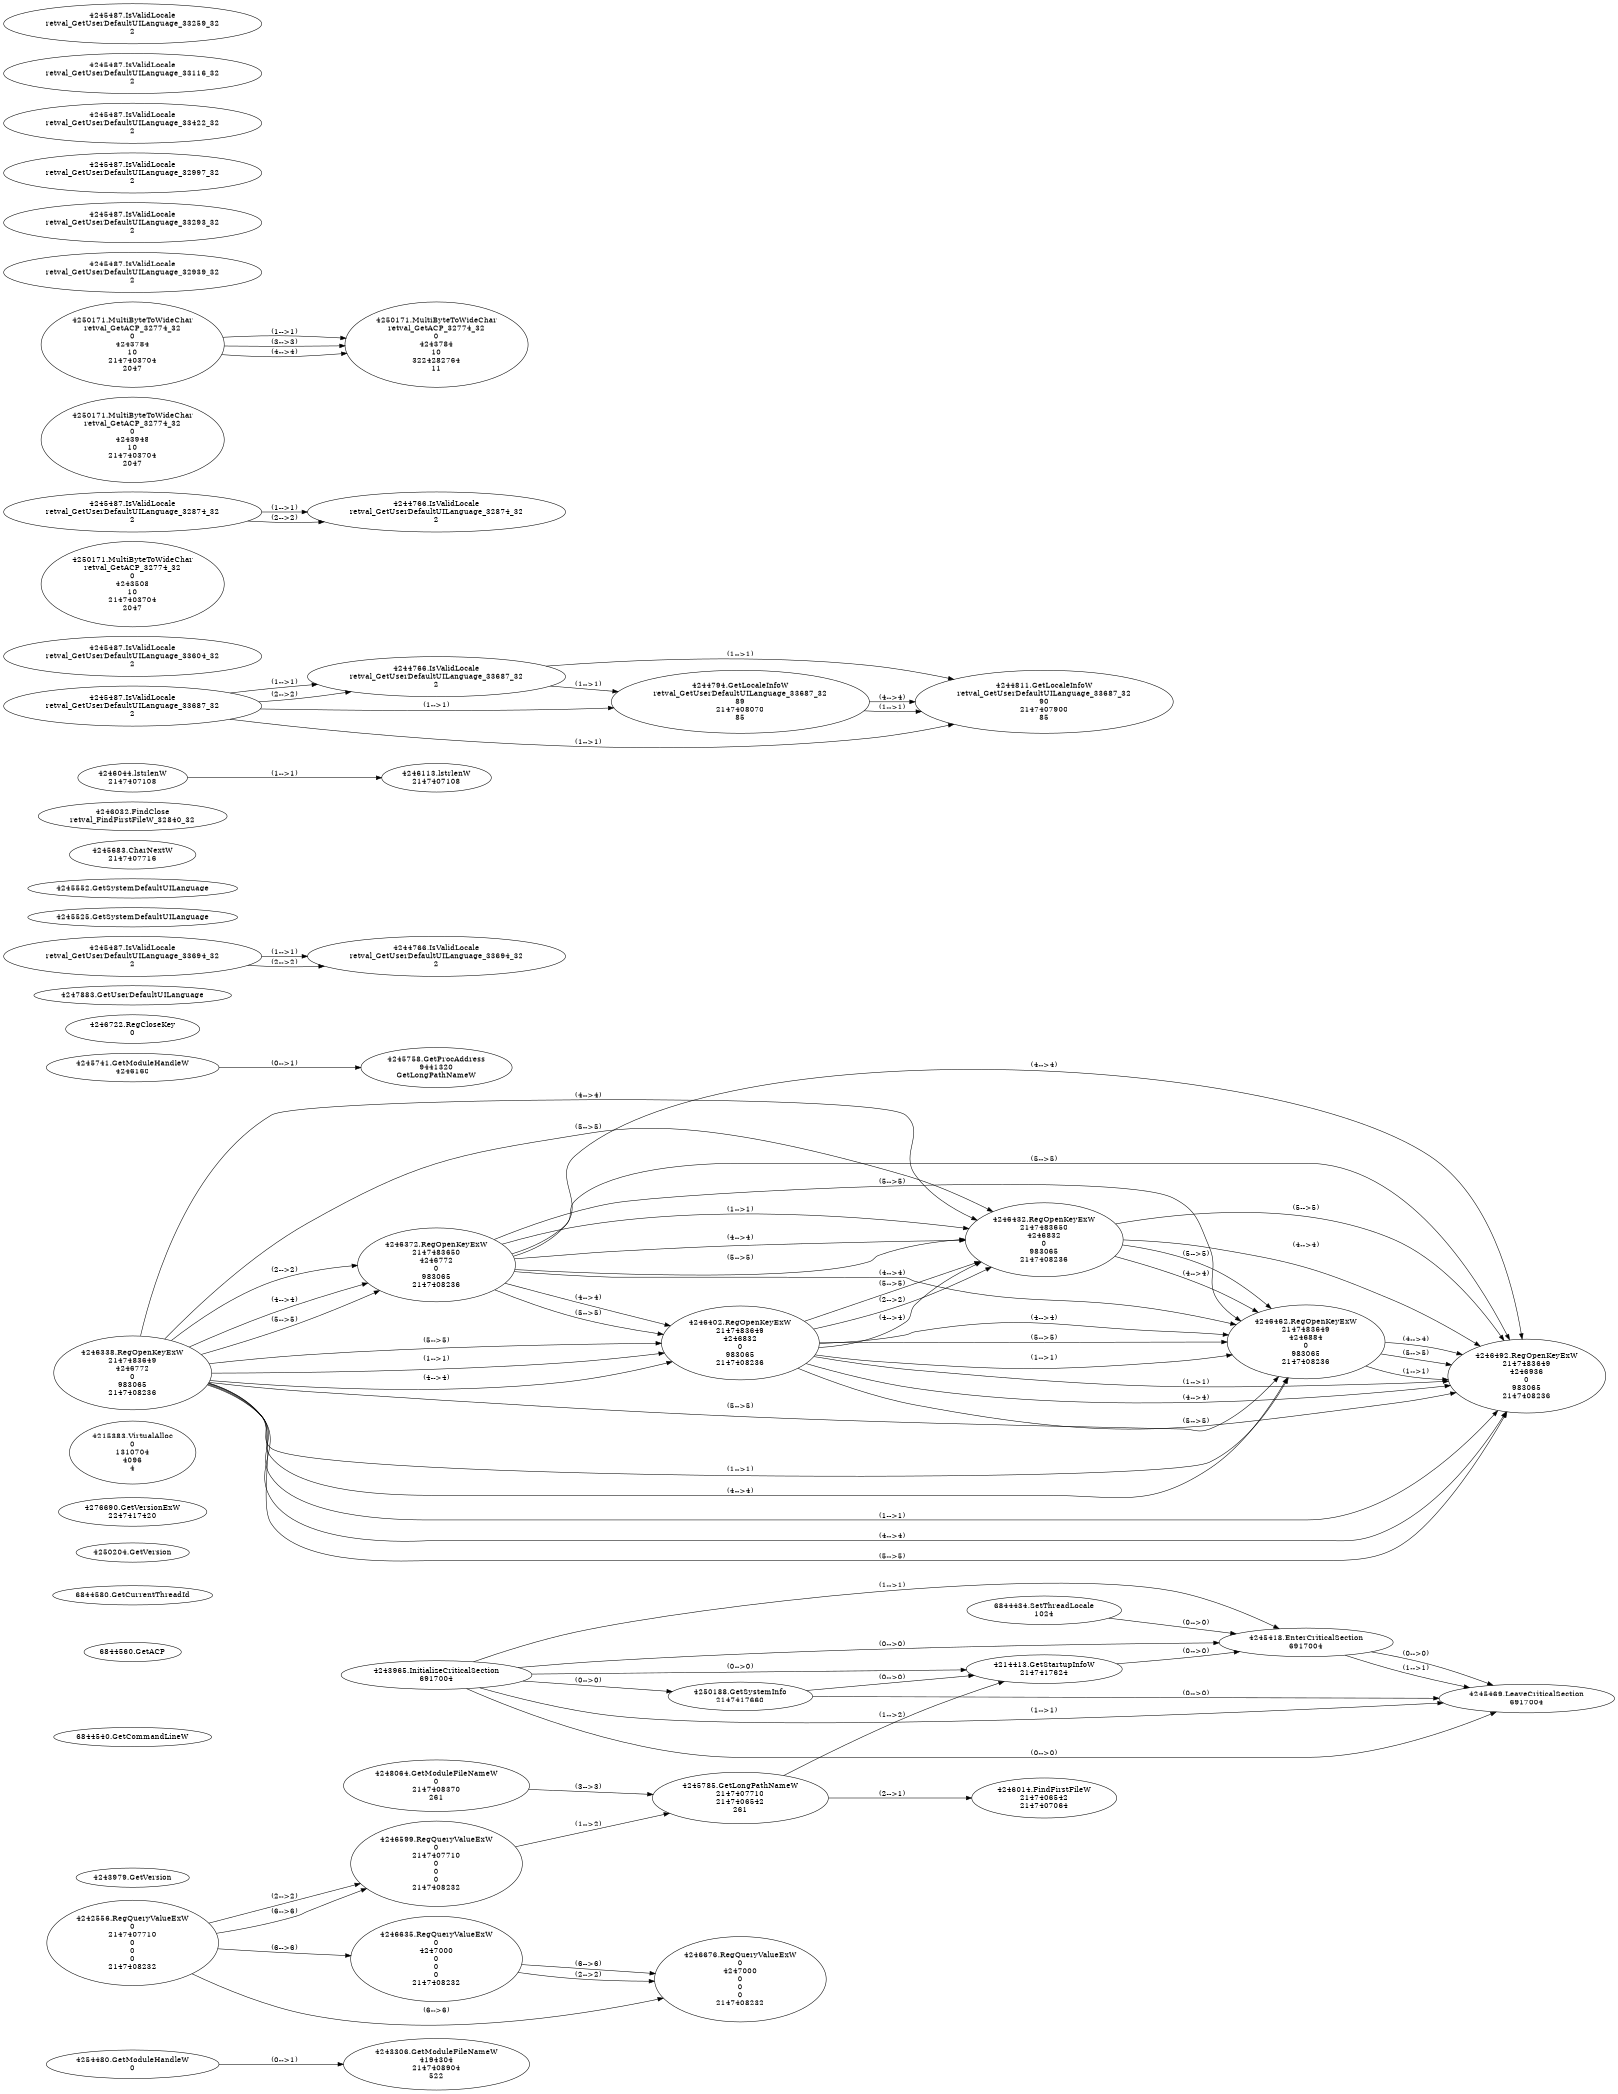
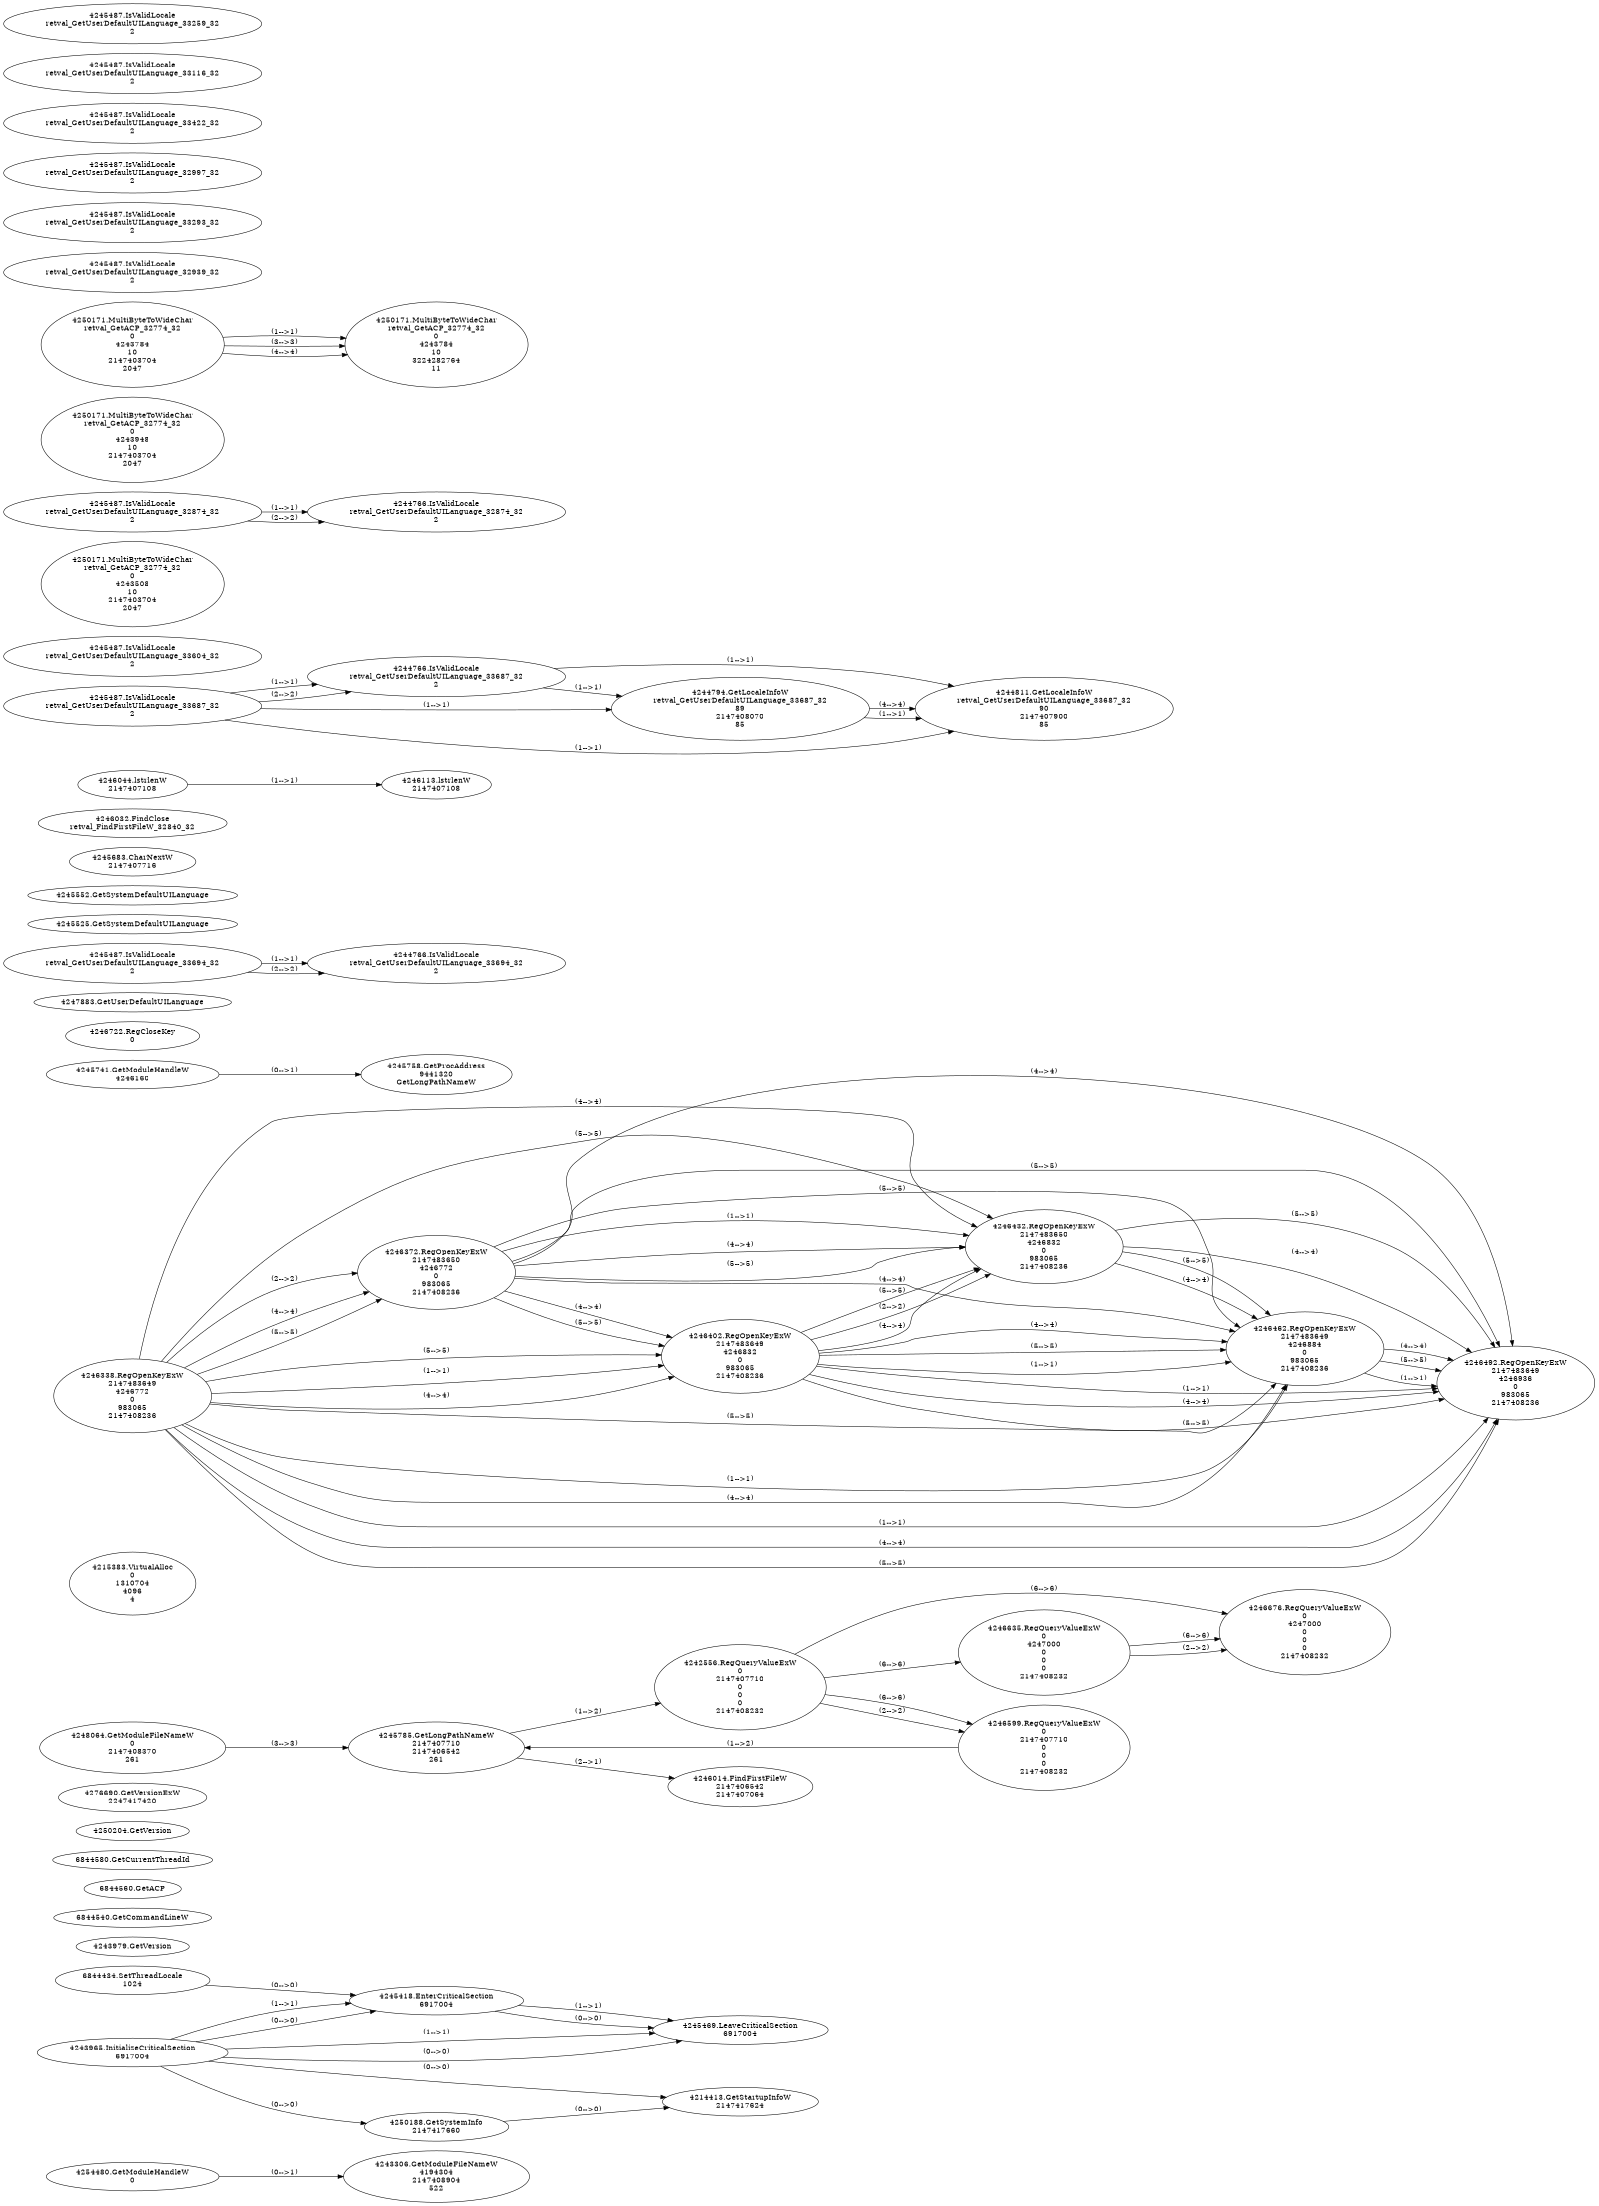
  digraph {
    rankdir=LR
    n1 [label="4254480.GetModuleHandleW\n0"]
    n2 [label="4243306.GetModuleFileNameW\n4194304\n2147408904\n522"]
    n3 [label="6844434.SetThreadLocale\n1024"]
    n4 [label="4245418.EnterCriticalSection\n6917004"]
    n5 [label="4243965.InitializeCriticalSection\n6917004"]
    n6 [label="4250188.GetSystemInfo\n2147417660"]
    n7 [label="4214413.GetStartupInfoW\n2147417624"]
    n8 [label="4245469.LeaveCriticalSection\n6917004"]
    n9 [label="4243979.GetVersion\n"]
    n10 [label="6844540.GetCommandLineW\n"]
    n11 [label="6844560.GetACP\n"]
    n12 [label="6844580.GetCurrentThreadId\n"]
    n13 [label="4250204.GetVersion\n"]
    n14 [label="4276690.GetVersionExW\n2247417420"]
    n15 [label="4248064.GetModuleFileNameW\n0\n2147408370\n261"]
    n16 [label="4245785.GetLongPathNameW\n2147407710\n2147406542\n261"]
    n17 [label="4242556.RegQueryValueExW\n0\n2147407710\n0\n0\n0\n2147408232"]
    n18 [label="4246014.FindFirstFileW\n2147406542\n2147407064"]
    n19 [label="4215383.VirtualAlloc\n0\n1310704\n4096\n4"]
    n20 [label="4246338.RegOpenKeyExW\n2147483649\n4246772\n0\n983065\n2147408236"]
    n21 [label="4246372.RegOpenKeyExW\n2147483650\n4246772\n0\n983065\n2147408236"]
    n22 [label="4246402.RegOpenKeyExW\n2147483649\n4246832\n0\n983065\n2147408236"]
    n23 [label="4246432.RegOpenKeyExW\n2147483650\n4246832\n0\n983065\n2147408236"]
    n24 [label="4246462.RegOpenKeyExW\n2147483649\n4246884\n0\n983065\n2147408236"]
    n25 [label="4246492.RegOpenKeyExW\n2147483649\n4246936\n0\n983065\n2147408236"]
    n26 [label="4245741.GetModuleHandleW\n4246160"]
    n27 [label="4245758.GetProcAddress\n9441320\nGetLongPathNameW"]
    n28 [label="4246599.RegQueryValueExW\n0\n2147407710\n0\n0\n0\n2147408232"]
    n29 [label="4246635.RegQueryValueExW\n0\n4247000\n0\n0\n0\n2147408232"]
    n30 [label="4246676.RegQueryValueExW\n0\n4247000\n0\n0\n0\n2147408232"]
    n31 [label="4246722.RegCloseKey\n0"]
    n32 [label="4247883.GetUserDefaultUILanguage\n"]
    n33 [label="4245487.IsValidLocale\nretval_GetUserDefaultUILanguage_33694_32\n2"]
    n34 [label="4244766.IsValidLocale\nretval_GetUserDefaultUILanguage_33694_32\n2"]
    n35 [label="4245525.GetSystemDefaultUILanguage\n"]
    n36 [label="4245552.GetSystemDefaultUILanguage\n"]
    n37 [label="4245683.CharNextW\n2147407716"]
    n38 [label="4246032.FindClose\nretval_FindFirstFileW_32840_32"]
    n39 [label="4246044.lstrlenW\n2147407108"]
    n40 [label="4246113.lstrlenW\n2147407108"]
    n41 [label="4245487.IsValidLocale\nretval_GetUserDefaultUILanguage_33687_32\n2"]
    n42 [label="4244766.IsValidLocale\nretval_GetUserDefaultUILanguage_33687_32\n2"]
    n43 [label="4244794.GetLocaleInfoW\nretval_GetUserDefaultUILanguage_33687_32\n89\n2147408070\n85"]
    n44 [label="4244811.GetLocaleInfoW\nretval_GetUserDefaultUILanguage_33687_32\n90\n2147407900\n85"]
    n45 [label="4245487.IsValidLocale\nretval_GetUserDefaultUILanguage_33604_32\n2"]
    n46 [label="4250171.MultiByteToWideChar\nretval_GetACP_32774_32\n0\n4243508\n10\n2147403704\n2047"]
    n47 [label="4245487.IsValidLocale\nretval_GetUserDefaultUILanguage_32874_32\n2"]
    n48 [label="4244766.IsValidLocale\nretval_GetUserDefaultUILanguage_32874_32\n2"]
    n49 [label="4250171.MultiByteToWideChar\nretval_GetACP_32774_32\n0\n4243948\n10\n2147403704\n2047"]
    n50 [label="4250171.MultiByteToWideChar\nretval_GetACP_32774_32\n0\n4243784\n10\n2147403704\n2047"]
    n51 [label="4250171.MultiByteToWideChar\nretval_GetACP_32774_32\n0\n4243784\n10\n3224282764\n11"]
    n52 [label="4245487.IsValidLocale\nretval_GetUserDefaultUILanguage_32939_32\n2"]
    n53 [label="4245487.IsValidLocale\nretval_GetUserDefaultUILanguage_33293_32\n2"]
    n54 [label="4245487.IsValidLocale\nretval_GetUserDefaultUILanguage_32997_32\n2"]
    n55 [label="4245487.IsValidLocale\nretval_GetUserDefaultUILanguage_33422_32\n2"]
    n56 [label="4245487.IsValidLocale\nretval_GetUserDefaultUILanguage_33116_32\n2"]
    n57 [label="4245487.IsValidLocale\nretval_GetUserDefaultUILanguage_33259_32\n2"]
    n1 -> n2 [label="(0-->1)"]
    n3 -> n4 [label="(0-->0)"]
    n4 -> n8 [label="(1-->1)"]
    n4 -> n8 [label="(0-->0)"]
    n5 -> n4 [label="(1-->1)"]
    n5 -> n4 [label="(0-->0)"]
    n5 -> n6 [label="(0-->0)"]
    n5 -> n7 [label="(0-->0)"]
    n5 -> n8 [label="(1-->1)"]
    n5 -> n8 [label="(0-->0)"]
    n6 -> n7 [label="(0-->0)"]
-   n6 -> n8 [label="(0-->0)"]
-   n7 -> n4 [label="(0-->0)"]
    n15 -> n16 [label="(3-->3)"]
-   n16 -> n7 [label="(1-->2)"]
+   n16 -> n17 [label="(1-->2)"]
    n16 -> n18 [label="(2-->1)"]
    n17 -> n28 [label="(2-->2)"]
    n17 -> n28 [label="(6-->6)"]
    n17 -> n29 [label="(6-->6)"]
    n17 -> n30 [label="(6-->6)"]
    n20 -> n21 [label="(2-->2)"]
    n20 -> n21 [label="(4-->4)"]
    n20 -> n21 [label="(5-->5)"]
    n20 -> n22 [label="(1-->1)"]
    n20 -> n22 [label="(4-->4)"]
    n20 -> n22 [label="(5-->5)"]
    n20 -> n23 [label="(4-->4)"]
    n20 -> n23 [label="(5-->5)"]
    n20 -> n24 [label="(1-->1)"]
    n20 -> n24 [label="(4-->4)"]
    n20 -> n24 [label="(5-->5)"]
    n20 -> n25 [label="(1-->1)"]
    n20 -> n25 [label="(4-->4)"]
    n20 -> n25 [label="(5-->5)"]
    n21 -> n22 [label="(4-->4)"]
    n21 -> n22 [label="(5-->5)"]
    n21 -> n23 [label="(1-->1)"]
    n21 -> n23 [label="(4-->4)"]
    n21 -> n23 [label="(5-->5)"]
    n21 -> n24 [label="(4-->4)"]
    n21 -> n24 [label="(5-->5)"]
    n21 -> n25 [label="(4-->4)"]
    n21 -> n25 [label="(5-->5)"]
    n22 -> n23 [label="(2-->2)"]
    n22 -> n23 [label="(4-->4)"]
    n22 -> n23 [label="(5-->5)"]
    n22 -> n24 [label="(1-->1)"]
    n22 -> n24 [label="(4-->4)"]
    n22 -> n24 [label="(5-->5)"]
    n22 -> n25 [label="(1-->1)"]
    n22 -> n25 [label="(4-->4)"]
    n22 -> n25 [label="(5-->5)"]
    n23 -> n24 [label="(4-->4)"]
    n23 -> n24 [label="(5-->5)"]
    n23 -> n25 [label="(4-->4)"]
    n23 -> n25 [label="(5-->5)"]
    n24 -> n25 [label="(1-->1)"]
    n24 -> n25 [label="(4-->4)"]
    n24 -> n25 [label="(5-->5)"]
    n26 -> n27 [label="(0-->1)"]
    n28 -> n16 [label="(1-->2)"]
    n29 -> n30 [label="(2-->2)"]
    n29 -> n30 [label="(6-->6)"]
    n33 -> n34 [label="(1-->1)"]
    n33 -> n34 [label="(2-->2)"]
    n39 -> n40 [label="(1-->1)"]
    n41 -> n42 [label="(1-->1)"]
    n41 -> n42 [label="(2-->2)"]
    n41 -> n43 [label="(1-->1)"]
    n41 -> n44 [label="(1-->1)"]
    n42 -> n43 [label="(1-->1)"]
    n42 -> n44 [label="(1-->1)"]
    n43 -> n44 [label="(1-->1)"]
    n43 -> n44 [label="(4-->4)"]
    n47 -> n48 [label="(1-->1)"]
    n47 -> n48 [label="(2-->2)"]
    n50 -> n51 [label="(1-->1)"]
    n50 -> n51 [label="(3-->3)"]
    n50 -> n51 [label="(4-->4)"]
  }
